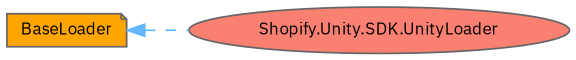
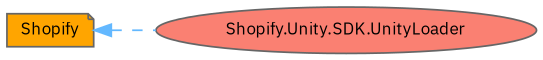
  digraph {
    rankdir=LR
    fontname="IBM Plex Sans"
    node [color=gray40 fontname="IBM Plex Sans" fontsize=10 style=filled]
    n1 [fillcolor=salmon fontcolor=black height=0.2 label="Shopify.Unity.SDK.UnityLoader" shape=ellipse width=0.4]
-   n2 [fillcolor=orange height=0.2 label=BaseLoader shape=note width=0.4]
+   n2 [fillcolor=orange height=0.2 label=Shopify shape=note width=0.4]
    n2 -> n1 [color=steelblue1 dir=back fontname="IBM Plex Sans" fontsize=10 labelfontname=Helvetica labelfontsize=10 style=dashed]
  }
